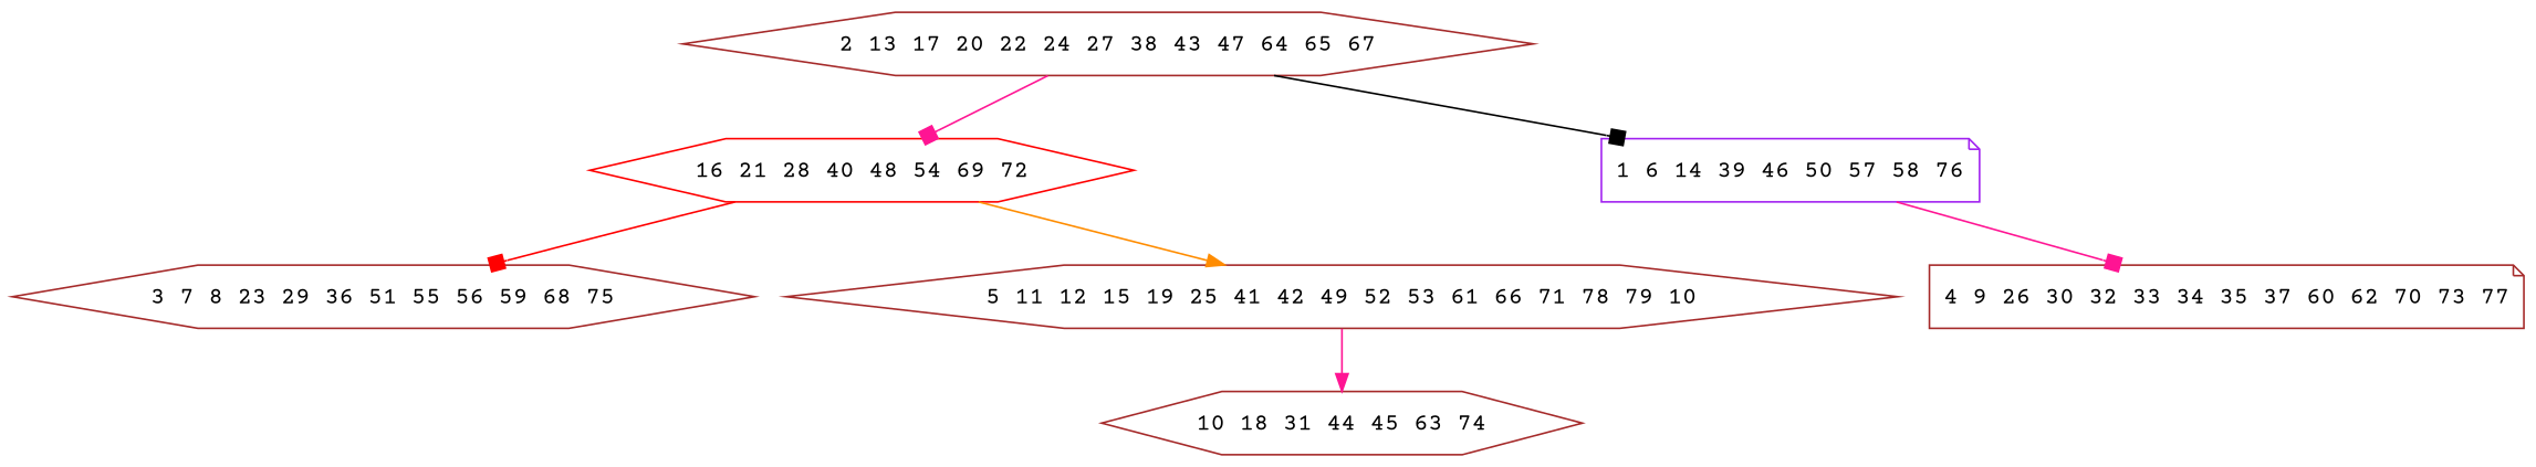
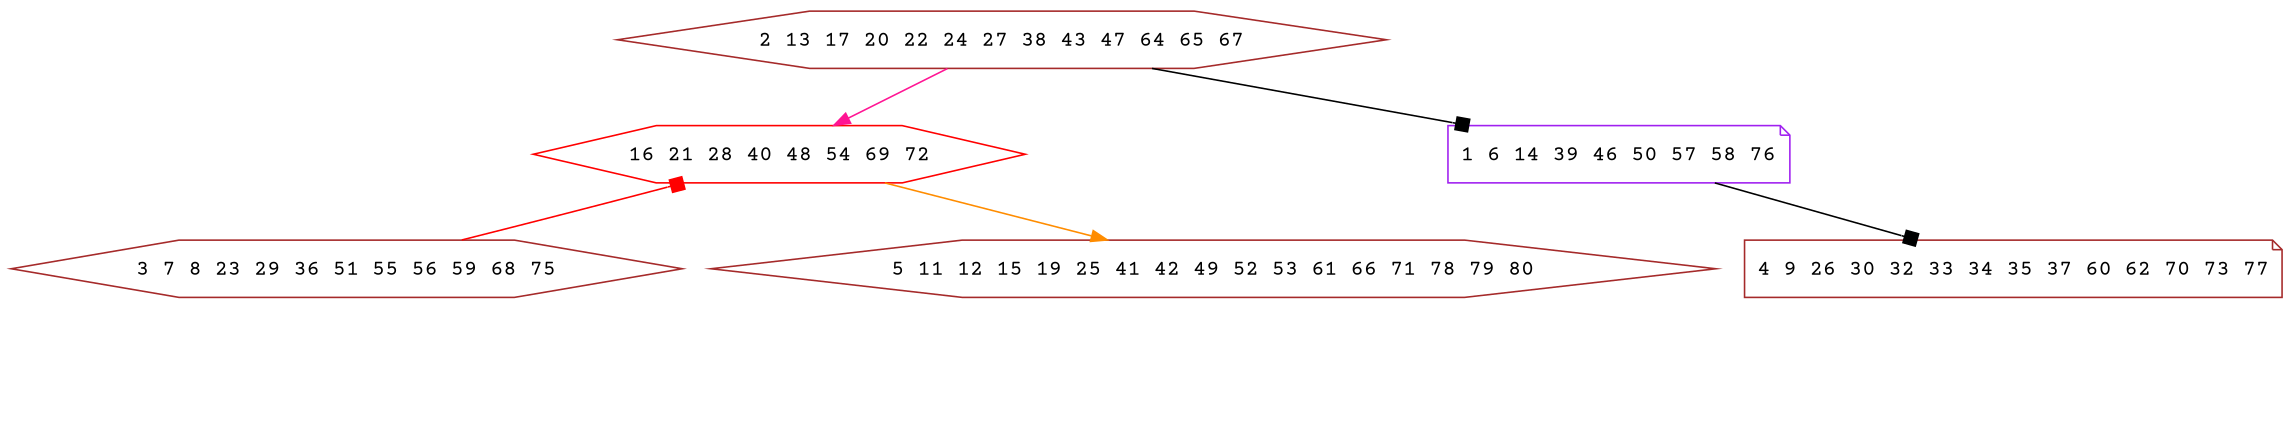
  digraph {
    fontname="Courier Prime"
    node [color=brown fontname="Courier Prime" shape=hexagon]
    edge [arrowhead=box color=deeppink fontname="Courier Prime"]
    n1 [label="2 13 17 20 22 24 27 38 43 47 64 65 67"]
    n2 [color=red label="16 21 28 40 48 54 69 72"]
    n3 [color=purple label="1 6 14 39 46 50 57 58 76" shape=note]
    n4 [label="3 7 8 23 29 36 51 55 56 59 68 75"]
-   n5 [label="5 11 12 15 19 25 41 42 49 52 53 61 66 71 78 79 10"]
+   n5 [label="5 11 12 15 19 25 41 42 49 52 53 61 66 71 78 79 80"]
    n6 [label="4 9 26 30 32 33 34 35 37 60 62 70 73 77" shape=note]
-   n7 [label="10 18 31 44 45 63 74"]
-   n1 -> n2
+   n1 -> n2 [arrowhead=normal]
    n1 -> n3 [color=black]
-   n2 -> n4 [color=red]
+   n4 -> n2 [color=red]
    n2 -> n5 [arrowhead=normal color=darkorange]
-   n3 -> n6
-   n5 -> n7 [arrowhead=normal]
+   n3 -> n6 [color=black]
  }
